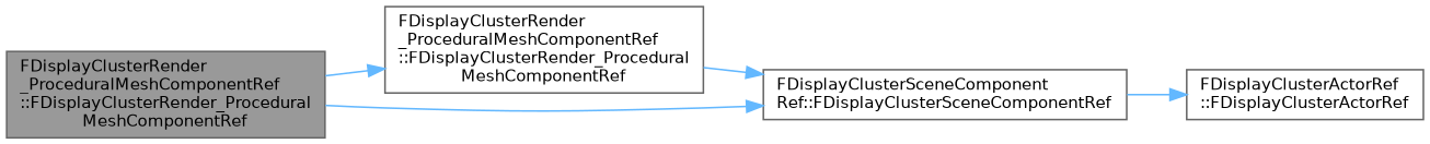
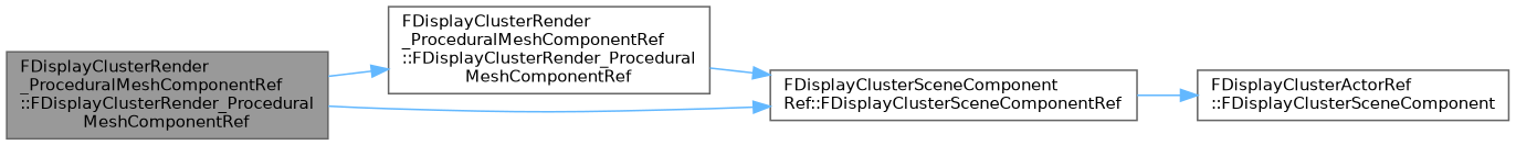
  digraph {
    rankdir=LR
    node [color=grey40 fillcolor=white fontname=Helvetica fontsize=10 shape=box style=filled]
    edge [color=steelblue1 fontname=Helvetica fontsize=10 labelfontname=Helvetica labelfontsize=10 style=solid]
    n1 [color=gray40 fillcolor=grey60 fontcolor=black height=0.2 label="FDisplayClusterRender\l_ProceduralMeshComponentRef\l::FDisplayClusterRender_Procedural\lMeshComponentRef" width=0.4]
    n2 [height=0.2 label="FDisplayClusterRender\l_ProceduralMeshComponentRef\l::FDisplayClusterRender_Procedural\lMeshComponentRef" width=0.4]
    n3 [height=0.2 label="FDisplayClusterSceneComponent\lRef::FDisplayClusterSceneComponentRef" width=0.4]
-   n4 [height=0.2 label="FDisplayClusterActorRef\l::FDisplayClusterActorRef" width=0.4]
+   n4 [height=0.2 label="FDisplayClusterActorRef\l::FDisplayClusterSceneComponent" width=0.4]
    n1 -> n2
    n1 -> n3
    n2 -> n3
    n3 -> n4
  }
